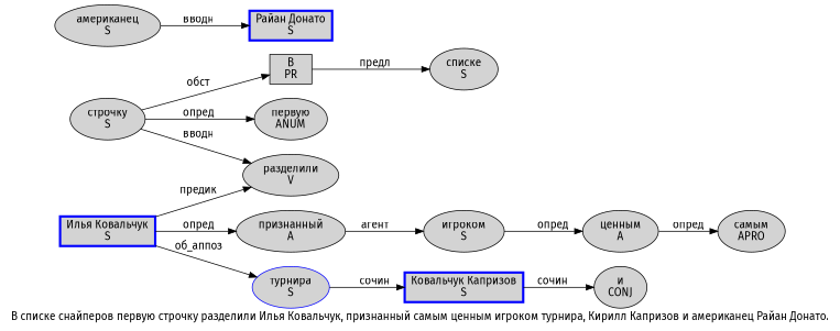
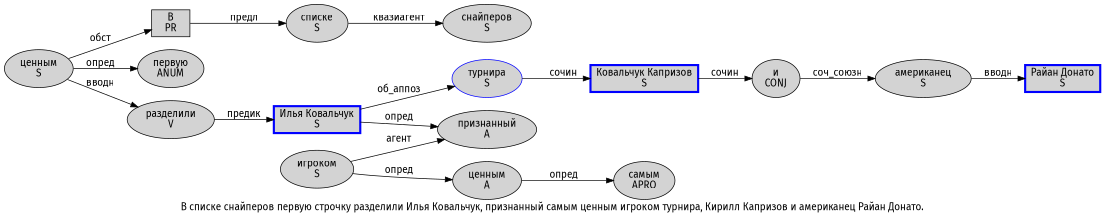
  digraph {
    fontname="Fira Sans"
    label="В списке снайперов первую строчку разделили Илья Ковальчук, признанный самым ценным игроком турнира, Кирилл Капризов и американец Райан Донато."
    rankdir=LR
    node [fillcolor=lightgray fontname="Fira Sans" penwidth=1 shape=ellipse style=filled]
    edge [fontname="Fira Sans"]
    n1 [label="В\nPR" shape=box]
    n2 [label="списке\nS"]
+   n3 [label="снайперов\nS"]
    n4 [label="первую\nANUM"]
-   n5 [label="строчку\nS"]
+   n5 [label="ценным\nS"]
    n6 [label="разделили\nV"]
    n7 [color=blue label="Илья Ковальчук\nS" penwidth=3 shape=box]
    n8 [label="признанный\nA"]
    n9 [color=blue label="турнира\nS"]
    n10 [label="игроком\nS"]
    n11 [color=blue label="Ковальчук Капризов\nS" penwidth=3 shape=box]
    n12 [label="ценным\nA"]
    n13 [label="самым\nAPRO"]
    n14 [label="и\nCONJ"]
    n15 [label="американец\nS"]
    n16 [color=blue label="Райан Донато\nS" penwidth=3 shape=box]
    n1 -> n2 [label="предл"]
+   n2 -> n3 [label="квазиагент"]
    n5 -> n1 [label="обст"]
    n5 -> n4 [label="опред"]
    n5 -> n6 [label="вводн"]
-   n7 -> n6 [label="предик"]
+   n6 -> n7 [label="предик"]
    n7 -> n8 [label="опред"]
    n7 -> n9 [label="об_аппоз"]
-   n8 -> n10 [label="агент"]
+   n10 -> n8 [label="агент"]
    n9 -> n11 [label="сочин"]
    n10 -> n12 [label="опред"]
    n11 -> n14 [label="сочин"]
    n12 -> n13 [label="опред"]
+   n14 -> n15 [label="соч_союзн"]
    n15 -> n16 [label="вводн"]
  }
